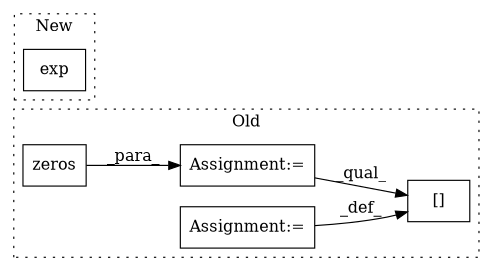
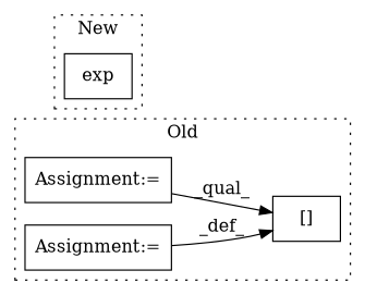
  digraph {
    rankdir=LR
    node [a=32 l=1 shape=box]
-   n1 [l="6,1" label=zeros s="12185,12200"]
    n2 [a=7 label="Assignment:=" s=12178]
    n3 [a=2 l="10,1" label="[]" s="12209,12250"]
    n4 [a=7 label="Assignment:=" s=12251]
    n5 [l="4,1" label=exp s="12779,12786"]
    subgraph cluster_1 {
      label=Old
      style=dotted
-     n1
      n2
      n3
      n4
    }
    subgraph cluster_2 {
      label=New
      style=dotted
      n5
    }
-   n1 -> n2 [label=_para_]
    n2 -> n3 [label=_qual_]
    n4 -> n3 [label=_def_]
  }
